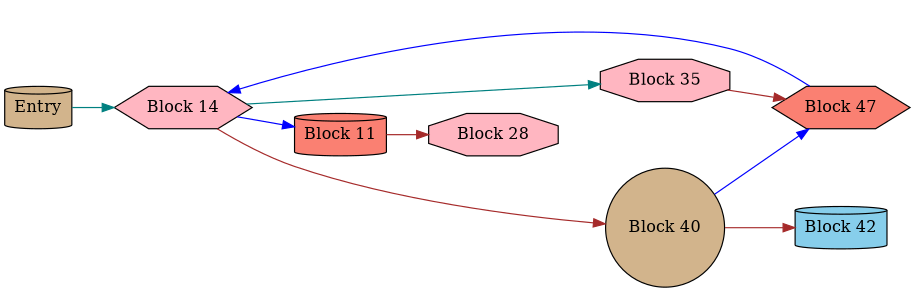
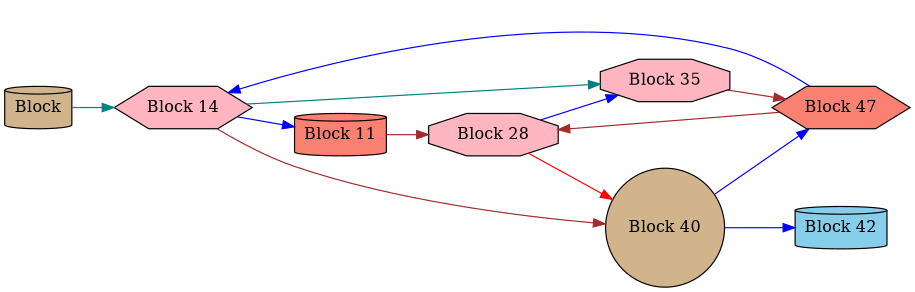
  digraph {
    rankdir=LR
    node [fillcolor=lightpink shape=cylinder style=filled]
    edge [color=brown]
-   n1 [fillcolor=tan label=Entry]
+   n1 [fillcolor=tan label=Block]
    n2 [label="Block 14" shape=hexagon]
    n3 [fillcolor=salmon label="Block 11"]
    n4 [label="Block 28" shape=octagon]
    n5 [label="Block 35" shape=octagon]
    n6 [fillcolor=tan label="Block 40" shape=circle]
    n7 [fillcolor=salmon label="Block 47" shape=hexagon]
    n8 [fillcolor=skyblue label="Block 42"]
    n1 -> n2 [color=teal]
    n2 -> n3 [color=blue]
    n2 -> n5 [color=teal]
    n2 -> n6
    n3 -> n4
+   n4 -> n5 [color=blue]
+   n4 -> n6 [color=red]
    n5 -> n7
    n6 -> n7 [color=blue]
-   n6 -> n8
+   n6 -> n8 [color=blue]
    n7 -> n2 [color=blue]
+   n7 -> n4
  }
